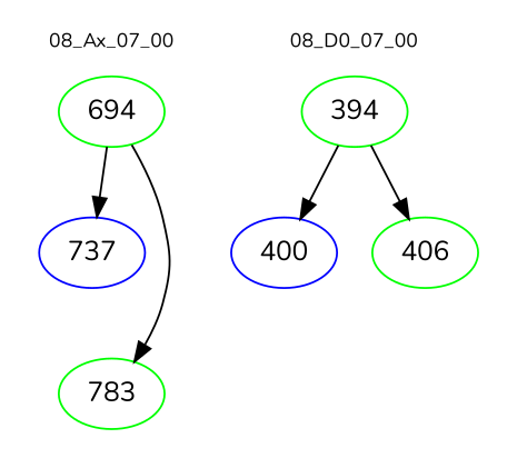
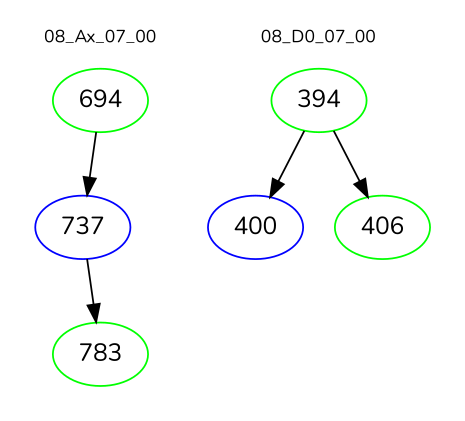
  digraph {
    fontname=Nunito
    node [color=green fontname=Nunito]
    edge [color=black fontname=Nunito]
    n1 [label=694]
    n2 [color=blue label=737]
    n3 [label=783]
    n4 [label=394]
    n5 [color=blue label=400]
    n6 [label=406]
    subgraph cluster_1 {
      color=white
      fontsize=10
      label="08_Ax_07_00"
      n1
      n2
      n3
    }
    subgraph cluster_2 {
      color=white
      fontsize=10
      label="08_D0_07_00"
      n4
      n5
      n6
    }
    n1 -> n2
-   n1 -> n3
+   n2 -> n3
    n4 -> n5
    n4 -> n6
  }
